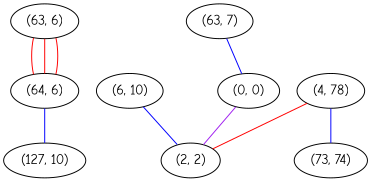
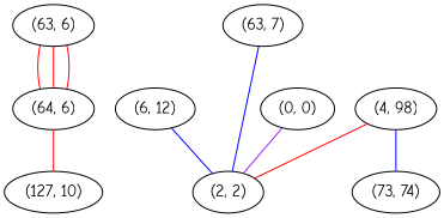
  graph {
    fontname="Comic Neue"
    node [fontname="Comic Neue"]
    edge [color=red fontname="Comic Neue" weight=1]
    "(63, 6)"
    "(64, 6)"
-   "(6, 10)"
+   "(6, 10)" [label="(6, 12)"]
    "(2, 2)"
    "(127, 10)"
    "(0, 0)"
-   "(4, 78)"
+   "(4, 78)" [label="(4, 98)"]
    "(73, 74)"
    n9 [label="(63, 7)"]
    "(63, 6)" -- "(64, 6)"
    "(63, 6)" -- "(64, 6)"
    "(63, 6)" -- "(64, 6)"
-   "(64, 6)" -- "(127, 10)" [color=blue]
+   "(64, 6)" -- "(127, 10)"
    "(6, 10)" -- "(2, 2)" [color=blue weight=3]
    "(0, 0)" -- "(2, 2)" [color=purple weight=4]
    "(4, 78)" -- "(2, 2)"
    "(4, 78)" -- "(73, 74)" [color=blue weight=3]
-   n9 -- "(0, 0)" [color=blue weight=3]
+   n9 -- "(2, 2)" [color=blue weight=3]
  }
